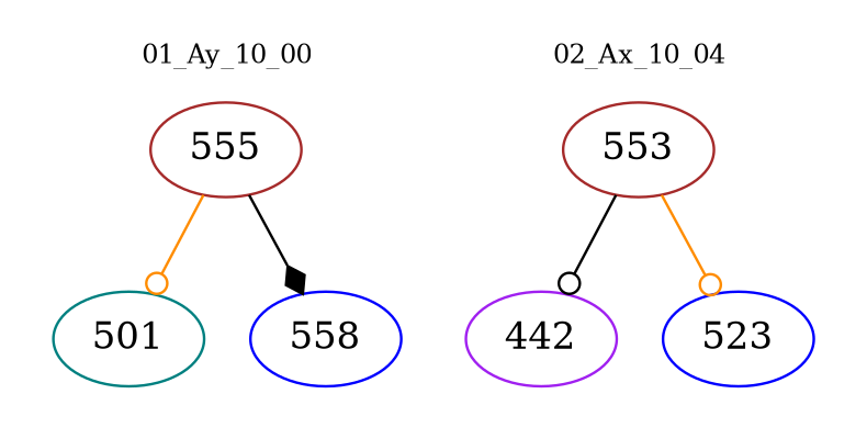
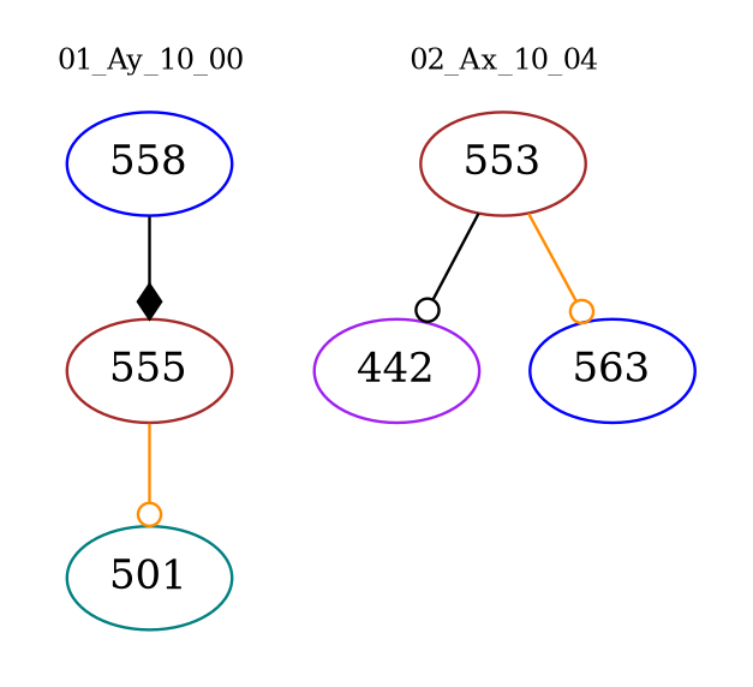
  digraph {
    node [color=brown]
    edge [arrowhead=odot color=darkorange]
    n1 [label=555]
    n2 [color=teal label=501]
    n3 [color=blue label=558]
    n4 [label=553]
    n5 [color=purple label=442]
-   n6 [color=blue label=523]
+   n6 [color=blue label=563]
    subgraph cluster_1 {
      color=white
      fontsize=10
      label="01_Ay_10_00"
      n1
      n2
      n3
    }
    subgraph cluster_2 {
      color=white
      fontsize=10
      label="02_Ax_10_04"
      n4
      n5
      n6
    }
    n1 -> n2
-   n1 -> n3 [arrowhead=diamond color=black]
+   n3 -> n1 [arrowhead=diamond color=black]
    n4 -> n5 [color=black]
    n4 -> n6
  }
